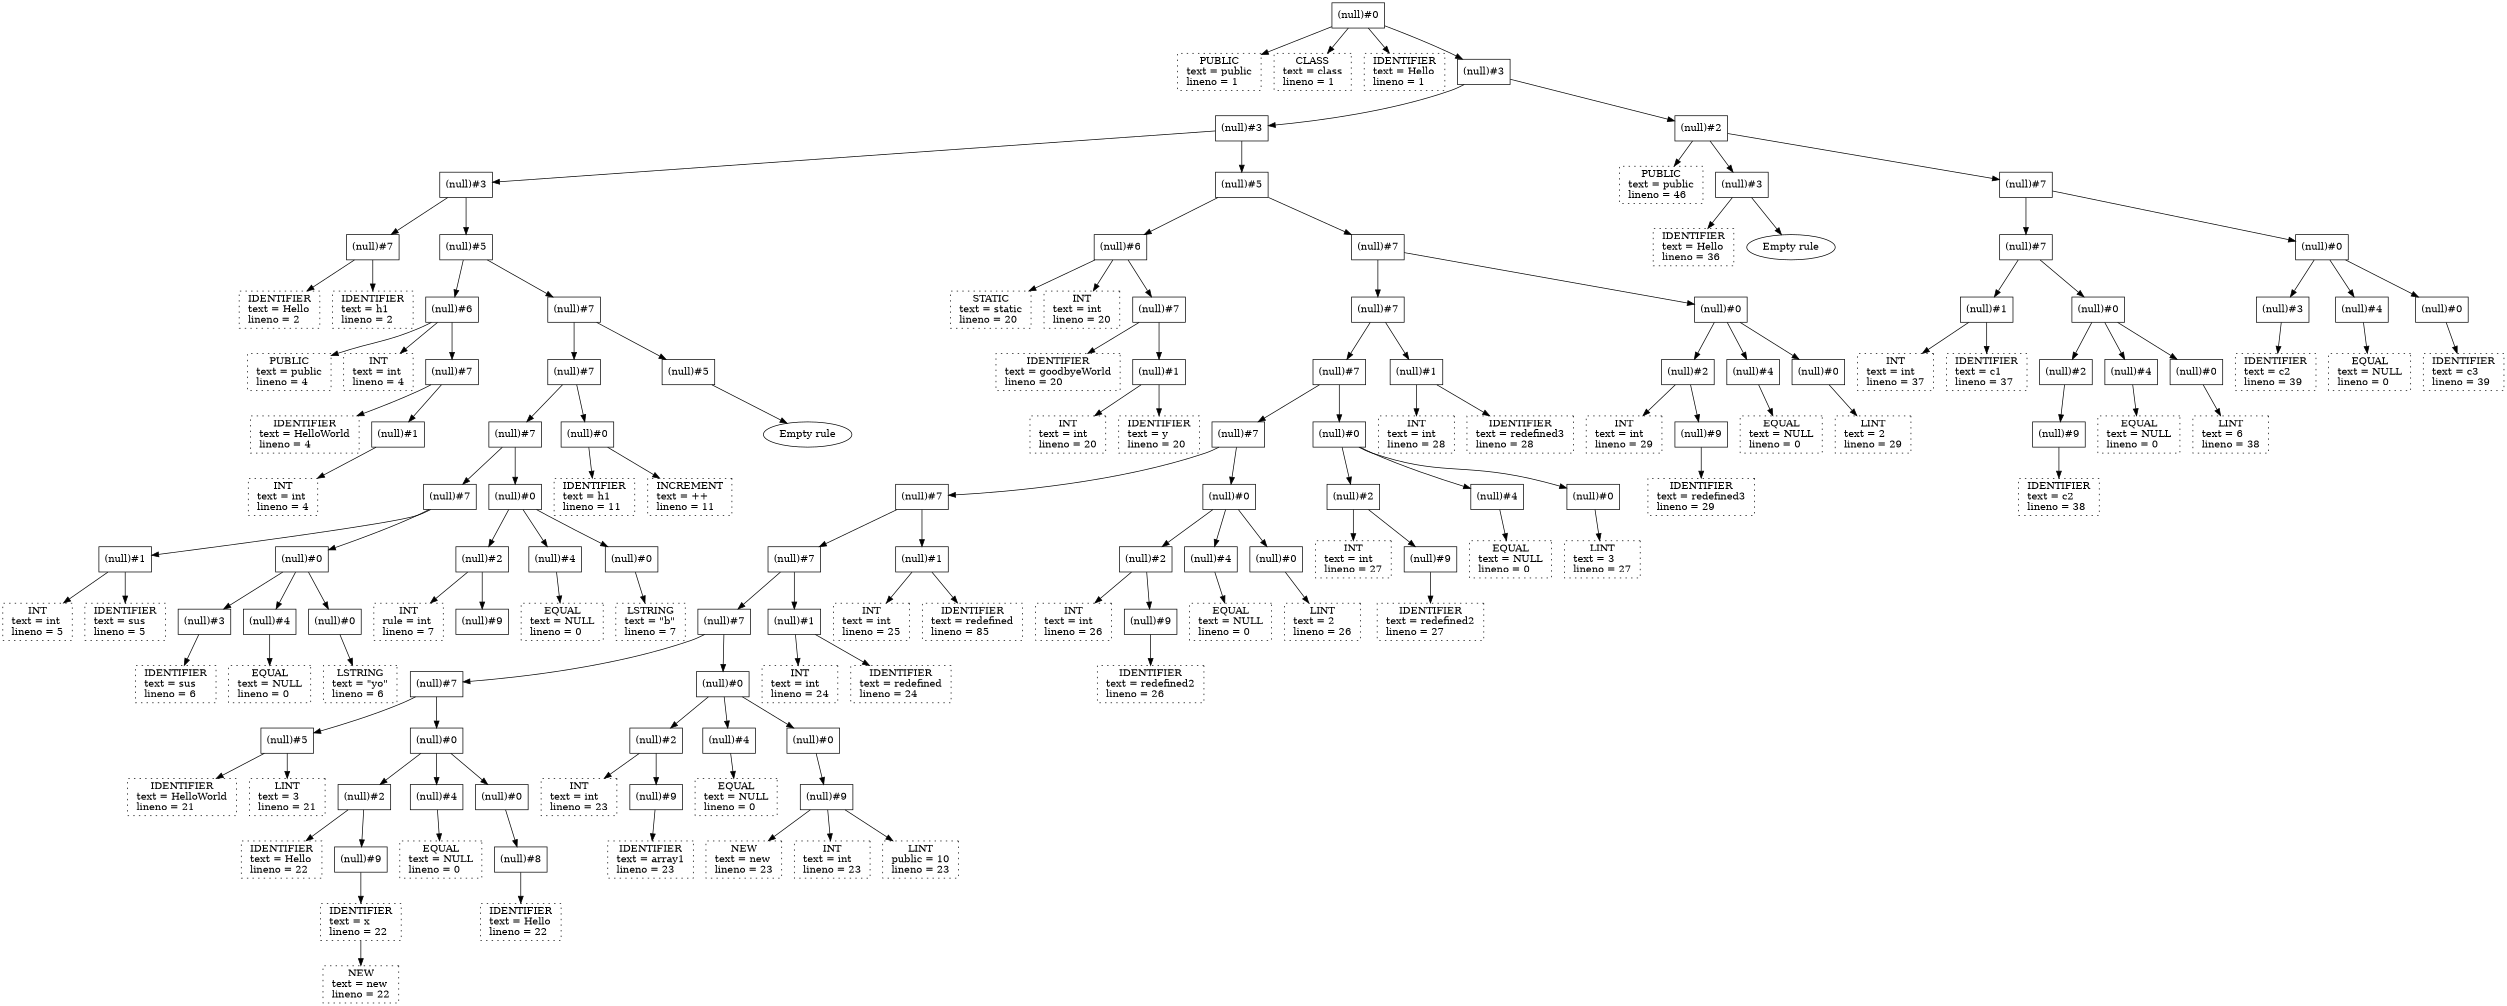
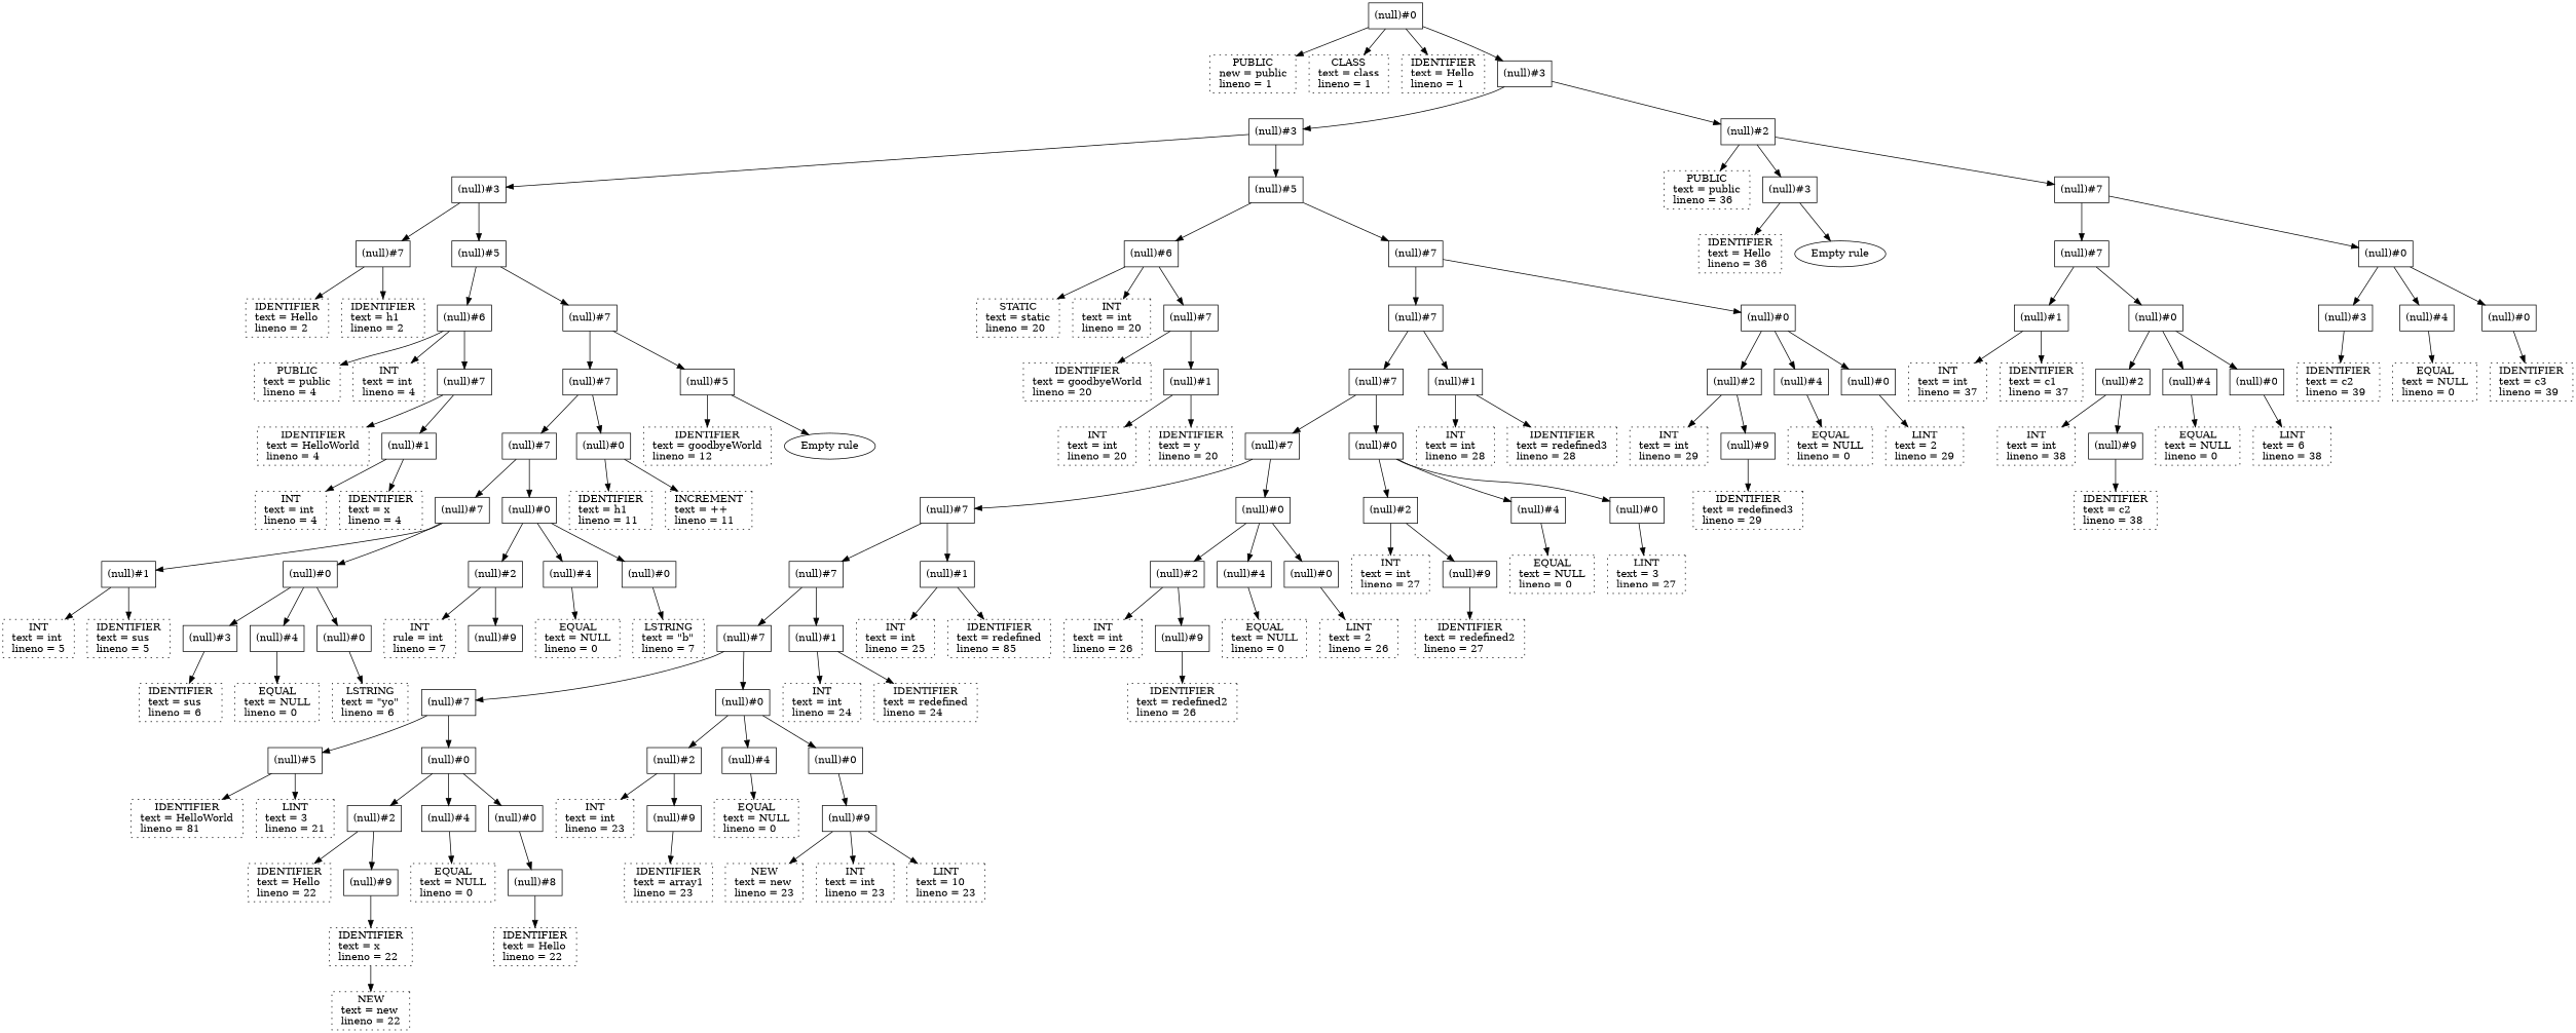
  digraph {
    node [shape=box]
    n1 [label="(null)#0"]
-   n2 [label=" PUBLIC \n text = public \l lineno = 1 \l" style=dotted]
+   n2 [label=" PUBLIC \n new = public \l lineno = 1 \l" style=dotted]
    n3 [label=" CLASS \n text = class \l lineno = 1 \l" style=dotted]
    n4 [label=" IDENTIFIER \n text = Hello \l lineno = 1 \l" style=dotted]
    n5 [label="(null)#3"]
    n6 [label="(null)#3"]
    n7 [label="(null)#2"]
    n8 [label="(null)#3"]
    n9 [label="(null)#5"]
-   n10 [label=" PUBLIC \n text = public \l lineno = 46 \l" style=dotted]
+   n10 [label=" PUBLIC \n text = public \l lineno = 36 \l" style=dotted]
    n11 [label="(null)#3"]
    n12 [label="(null)#7"]
    n13 [label="(null)#7"]
    n14 [label="(null)#5"]
    n15 [label="(null)#6"]
    n16 [label="(null)#7"]
    n17 [label=" IDENTIFIER \n text = Hello \l lineno = 2 \l" style=dotted]
    n18 [label=" IDENTIFIER \n text = h1 \l lineno = 2 \l" style=dotted]
    n19 [label="(null)#6"]
    n20 [label="(null)#7"]
    n21 [label=" PUBLIC \n text = public \l lineno = 4 \l" style=dotted]
    n22 [label=" INT \n text = int \l lineno = 4 \l" style=dotted]
    n23 [label="(null)#7"]
    n24 [label="(null)#7"]
    n25 [label="(null)#5"]
    n26 [label=" IDENTIFIER \n text = HelloWorld \l lineno = 4 \l" style=dotted]
    n27 [label="(null)#1"]
    n28 [label=" INT \n text = int \l lineno = 4 \l" style=dotted]
+   n29 [label=" IDENTIFIER \n text = x \l lineno = 4 \l" style=dotted]
    n30 [label="(null)#7"]
    n31 [label="(null)#0"]
+   n32 [label=" IDENTIFIER \n text = goodbyeWorld \l lineno = 12 \l" style=dotted]
    n33 [label="Empty rule" shape=""]
    n34 [label="(null)#7"]
    n35 [label="(null)#0"]
    n36 [label=" IDENTIFIER \n text = h1 \l lineno = 11 \l" style=dotted]
    n37 [label=" INCREMENT \n text = ++ \l lineno = 11 \l" style=dotted]
    n38 [label="(null)#1"]
    n39 [label="(null)#0"]
    n40 [label="(null)#2"]
    n41 [label="(null)#4"]
    n42 [label="(null)#0"]
    n43 [label=" INT \n text = int \l lineno = 5 \l" style=dotted]
    n44 [label=" IDENTIFIER \n text = sus \l lineno = 5 \l" style=dotted]
    n45 [label="(null)#3"]
    n46 [label="(null)#4"]
    n47 [label="(null)#0"]
    n48 [label=" IDENTIFIER \n text = sus \l lineno = 6 \l" style=dotted]
    n49 [label=" EQUAL \n text = NULL \l lineno = 0 \l" style=dotted]
    n50 [label=" LSTRING \n text = \"yo\" \l lineno = 6 \l" style=dotted]
    n51 [label=" INT \n rule = int \l lineno = 7 \l" style=dotted]
    n52 [label="(null)#9"]
    n53 [label=" EQUAL \n text = NULL \l lineno = 0 \l" style=dotted]
    n54 [label=" LSTRING \n text = \"b\" \l lineno = 7 \l" style=dotted]
    n55 [label=" STATIC \n text = static \l lineno = 20 \l" style=dotted]
    n56 [label=" INT \n text = int \l lineno = 20 \l" style=dotted]
    n57 [label="(null)#7"]
    n58 [label="(null)#7"]
    n59 [label="(null)#0"]
    n60 [label=" IDENTIFIER \n text = goodbyeWorld \l lineno = 20 \l" style=dotted]
    n61 [label="(null)#1"]
    n62 [label=" INT \n text = int \l lineno = 20 \l" style=dotted]
    n63 [label=" IDENTIFIER \n text = y \l lineno = 20 \l" style=dotted]
    n64 [label="(null)#7"]
    n65 [label="(null)#1"]
    n66 [label="(null)#2"]
    n67 [label="(null)#4"]
    n68 [label="(null)#0"]
    n69 [label="(null)#7"]
    n70 [label="(null)#0"]
    n71 [label=" INT \n text = int \l lineno = 28 \l" style=dotted]
    n72 [label=" IDENTIFIER \n text = redefined3 \l lineno = 28 \l" style=dotted]
    n73 [label="(null)#7"]
    n74 [label="(null)#0"]
    n75 [label="(null)#2"]
    n76 [label="(null)#4"]
    n77 [label="(null)#0"]
    n78 [label="(null)#7"]
    n79 [label="(null)#1"]
    n80 [label="(null)#2"]
    n81 [label="(null)#4"]
    n82 [label="(null)#0"]
    n83 [label="(null)#7"]
    n84 [label="(null)#1"]
    n85 [label=" INT \n text = int \l lineno = 25 \l" style=dotted]
    n86 [label=" IDENTIFIER \n text = redefined \l lineno = 85 \l" style=dotted]
    n87 [label="(null)#7"]
    n88 [label="(null)#0"]
    n89 [label=" INT \n text = int \l lineno = 24 \l" style=dotted]
    n90 [label=" IDENTIFIER \n text = redefined \l lineno = 24 \l" style=dotted]
    n91 [label="(null)#5"]
    n92 [label="(null)#0"]
    n93 [label="(null)#2"]
    n94 [label="(null)#4"]
    n95 [label="(null)#0"]
-   n96 [label=" IDENTIFIER \n text = HelloWorld \l lineno = 21 \l" style=dotted]
+   n96 [label=" IDENTIFIER \n text = HelloWorld \l lineno = 81 \l" style=dotted]
    n97 [label=" LINT \n text = 3 \l lineno = 21 \l" style=dotted]
    n98 [label="(null)#2"]
    n99 [label="(null)#4"]
    n100 [label="(null)#0"]
    n101 [label=" IDENTIFIER \n text = Hello \l lineno = 22 \l" style=dotted]
    n102 [label="(null)#9"]
    n103 [label=" EQUAL \n text = NULL \l lineno = 0 \l" style=dotted]
    n104 [label="(null)#8"]
    n105 [label=" IDENTIFIER \n text = x \l lineno = 22 \l" style=dotted]
    n106 [label=" NEW \n text = new \l lineno = 22 \l" style=dotted]
    n107 [label=" IDENTIFIER \n text = Hello \l lineno = 22 \l" style=dotted]
    n108 [label=" INT \n text = int \l lineno = 23 \l" style=dotted]
    n109 [label="(null)#9"]
    n110 [label=" EQUAL \n text = NULL \l lineno = 0 \l" style=dotted]
    n111 [label="(null)#9"]
    n112 [label=" IDENTIFIER \n text = array1 \l lineno = 23 \l" style=dotted]
    n113 [label=" NEW \n text = new \l lineno = 23 \l" style=dotted]
    n114 [label=" INT \n text = int \l lineno = 23 \l" style=dotted]
-   n115 [label=" LINT \n public = 10 \l lineno = 23 \l" style=dotted]
+   n115 [label=" LINT \n text = 10 \l lineno = 23 \l" style=dotted]
    n116 [label=" INT \n text = int \l lineno = 26 \l" style=dotted]
    n117 [label="(null)#9"]
    n118 [label=" EQUAL \n text = NULL \l lineno = 0 \l" style=dotted]
    n119 [label=" LINT \n text = 2 \l lineno = 26 \l" style=dotted]
    n120 [label=" IDENTIFIER \n text = redefined2 \l lineno = 26 \l" style=dotted]
    n121 [label=" INT \n text = int \l lineno = 27 \l" style=dotted]
    n122 [label="(null)#9"]
    n123 [label=" EQUAL \n text = NULL \l lineno = 0 \l" style=dotted]
    n124 [label=" LINT \n text = 3 \l lineno = 27 \l" style=dotted]
    n125 [label=" IDENTIFIER \n text = redefined2 \l lineno = 27 \l" style=dotted]
    n126 [label=" INT \n text = int \l lineno = 29 \l" style=dotted]
    n127 [label="(null)#9"]
    n128 [label=" EQUAL \n text = NULL \l lineno = 0 \l" style=dotted]
    n129 [label=" LINT \n text = 2 \l lineno = 29 \l" style=dotted]
    n130 [label=" IDENTIFIER \n text = redefined3 \l lineno = 29 \l" style=dotted]
    n131 [label=" IDENTIFIER \n text = Hello \l lineno = 36 \l" style=dotted]
    n132 [label="Empty rule" shape=""]
    n133 [label="(null)#7"]
    n134 [label="(null)#0"]
    n135 [label="(null)#1"]
    n136 [label="(null)#0"]
    n137 [label="(null)#3"]
    n138 [label="(null)#4"]
    n139 [label="(null)#0"]
    n140 [label=" INT \n text = int \l lineno = 37 \l" style=dotted]
    n141 [label=" IDENTIFIER \n text = c1 \l lineno = 37 \l" style=dotted]
    n142 [label="(null)#2"]
    n143 [label="(null)#4"]
    n144 [label="(null)#0"]
+   n145 [label=" INT \n text = int \l lineno = 38 \l" style=dotted]
    n146 [label="(null)#9"]
    n147 [label=" EQUAL \n text = NULL \l lineno = 0 \l" style=dotted]
    n148 [label=" LINT \n text = 6 \l lineno = 38 \l" style=dotted]
    n149 [label=" IDENTIFIER \n text = c2 \l lineno = 38 \l" style=dotted]
    n150 [label=" IDENTIFIER \n text = c2 \l lineno = 39 \l" style=dotted]
    n151 [label=" EQUAL \n text = NULL \l lineno = 0 \l" style=dotted]
    n152 [label=" IDENTIFIER \n text = c3 \l lineno = 39 \l" style=dotted]
    n1 -> n2
    n1 -> n3
    n1 -> n4
    n1 -> n5
    n5 -> n6
    n5 -> n7
    n6 -> n8
    n6 -> n9
    n7 -> n10
    n7 -> n11
    n7 -> n12
    n8 -> n13
    n8 -> n14
    n9 -> n15
    n9 -> n16
    n11 -> n131
    n11 -> n132
    n12 -> n133
    n12 -> n134
    n13 -> n17
    n13 -> n18
    n14 -> n19
    n14 -> n20
    n15 -> n55
    n15 -> n56
    n15 -> n57
    n16 -> n58
    n16 -> n59
    n19 -> n21
    n19 -> n22
    n19 -> n23
    n20 -> n24
    n20 -> n25
    n23 -> n26
    n23 -> n27
    n24 -> n30
    n24 -> n31
+   n25 -> n32
    n25 -> n33
    n27 -> n28
+   n27 -> n29
    n30 -> n34
    n30 -> n35
    n31 -> n36
    n31 -> n37
    n34 -> n38
    n34 -> n39
    n35 -> n40
    n35 -> n41
    n35 -> n42
    n38 -> n43
    n38 -> n44
    n39 -> n45
    n39 -> n46
    n39 -> n47
    n40 -> n51
    n40 -> n52
    n41 -> n53
    n42 -> n54
    n45 -> n48
    n46 -> n49
    n47 -> n50
    n57 -> n60
    n57 -> n61
    n58 -> n64
    n58 -> n65
    n59 -> n66
    n59 -> n67
    n59 -> n68
    n61 -> n62
    n61 -> n63
    n64 -> n69
    n64 -> n70
    n65 -> n71
    n65 -> n72
    n66 -> n126
    n66 -> n127
    n67 -> n128
    n68 -> n129
    n69 -> n73
    n69 -> n74
    n70 -> n75
    n70 -> n76
    n70 -> n77
    n73 -> n78
    n73 -> n79
    n74 -> n80
    n74 -> n81
    n74 -> n82
    n75 -> n121
    n75 -> n122
    n76 -> n123
    n77 -> n124
    n78 -> n83
    n78 -> n84
    n79 -> n85
    n79 -> n86
    n80 -> n116
    n80 -> n117
    n81 -> n118
    n82 -> n119
    n83 -> n87
    n83 -> n88
    n84 -> n89
    n84 -> n90
    n87 -> n91
    n87 -> n92
    n88 -> n93
    n88 -> n94
    n88 -> n95
    n91 -> n96
    n91 -> n97
    n92 -> n98
    n92 -> n99
    n92 -> n100
    n93 -> n108
    n93 -> n109
    n94 -> n110
    n95 -> n111
    n98 -> n101
    n98 -> n102
    n99 -> n103
    n100 -> n104
    n102 -> n105
    n104 -> n107
    n105 -> n106
    n109 -> n112
    n111 -> n113
    n111 -> n114
    n111 -> n115
    n117 -> n120
    n122 -> n125
    n127 -> n130
    n133 -> n135
    n133 -> n136
    n134 -> n137
    n134 -> n138
    n134 -> n139
    n135 -> n140
    n135 -> n141
    n136 -> n142
    n136 -> n143
    n136 -> n144
    n137 -> n150
    n138 -> n151
    n139 -> n152
+   n142 -> n145
    n142 -> n146
    n143 -> n147
    n144 -> n148
    n146 -> n149
  }
